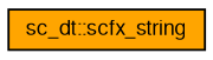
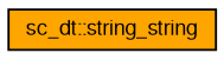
  digraph {
    rankdir=TB
-   n1 [color=black fillcolor=orange fontname=FreeSans fontsize=10 height=0.2 label="sc_dt::scfx_string" shape=record style=filled width=0.4]
+   n1 [color=black fillcolor=orange fontname=FreeSans fontsize=10 height=0.2 label="sc_dt::string_string" shape=record style=filled width=0.4]
  }
